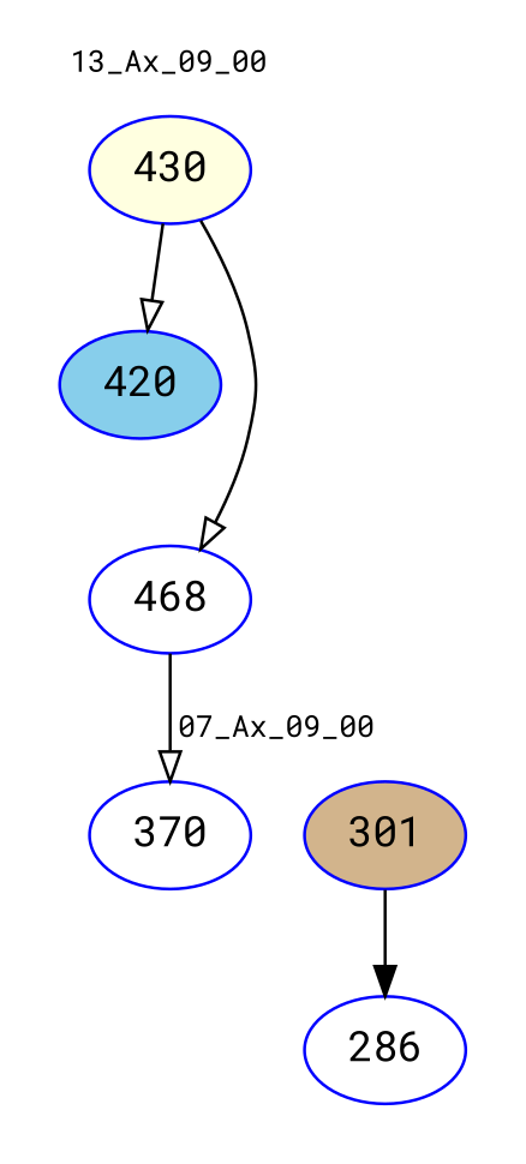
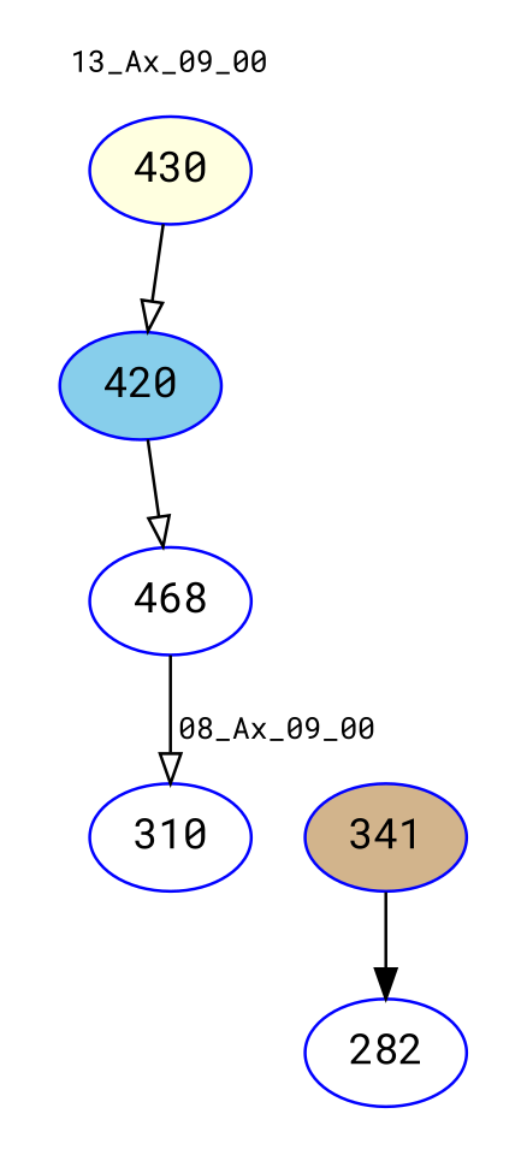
  digraph {
    fontname="Roboto Mono"
    node [color=blue fillcolor=white fontname="Roboto Mono" style=filled]
    edge [arrowhead=onormal color=black fontname="Roboto Mono"]
    n1 [fillcolor=lightyellow label=430]
    n2 [fillcolor=skyblue label=420]
    n3 [label=468]
-   n4 [fillcolor=tan label=301]
-   n5 [label=286]
-   n6 [label=370]
+   n4 [fillcolor=tan label=341]
+   n5 [label=282]
+   n6 [label=310]
    subgraph cluster_1 {
      color=white
      fontsize=10
      label="13_Ax_09_00"
      n1
      n2
      n3
    }
    subgraph cluster_2 {
      color=white
      fontsize=10
-     label="07_Ax_09_00"
+     label="08_Ax_09_00"
      n4
      n5
      n6
    }
    n1 -> n2
-   n1 -> n3
+   n2 -> n3
    n3 -> n6
    n4 -> n5 [arrowhead=normal]
  }
